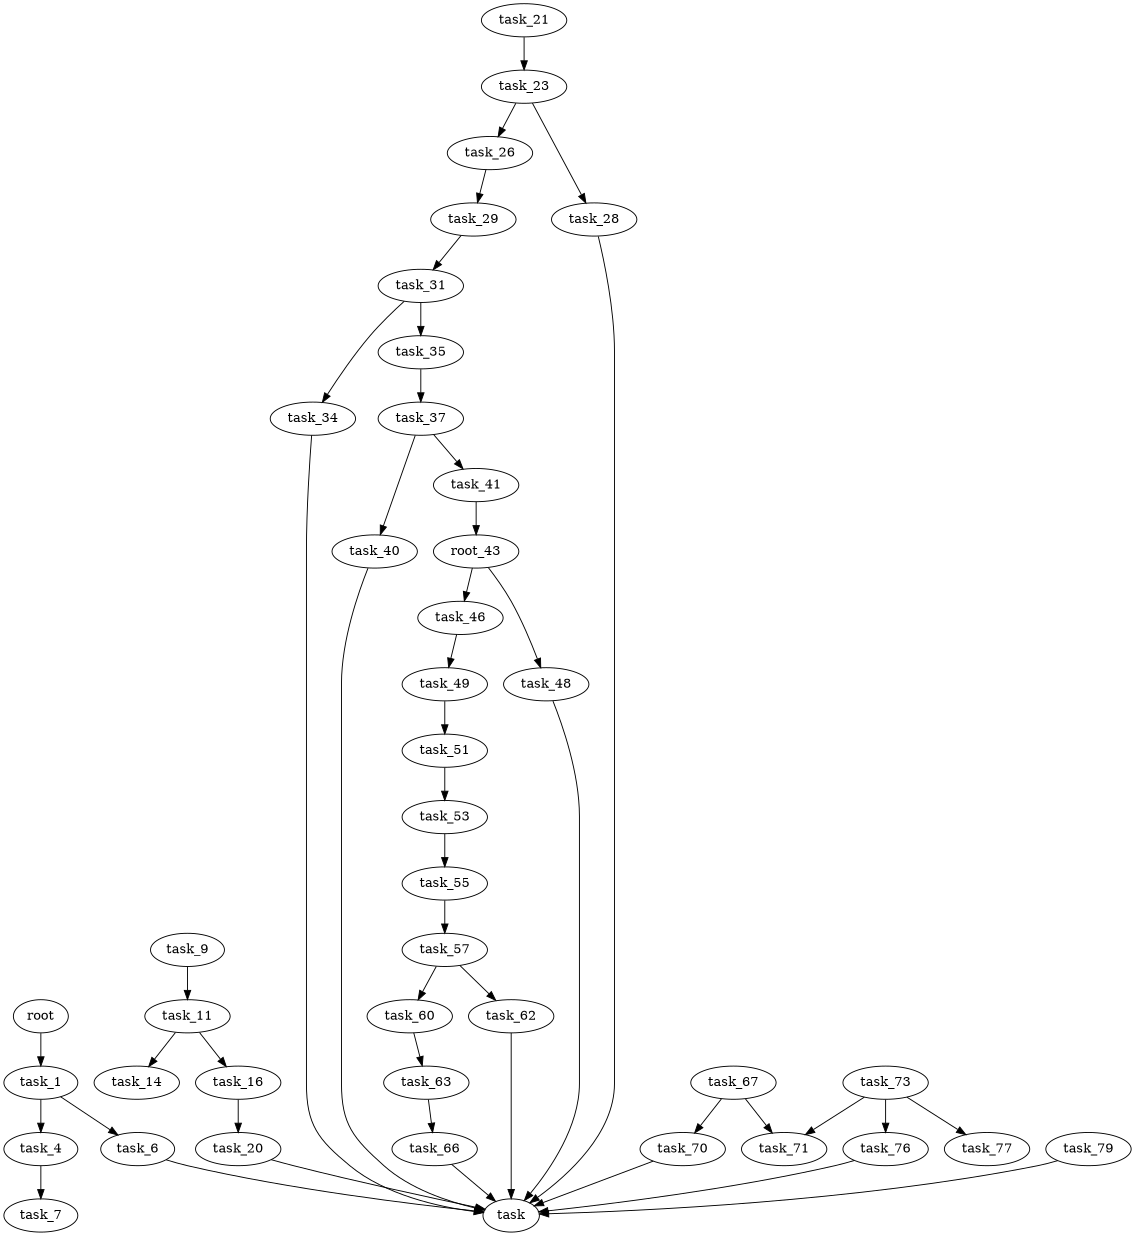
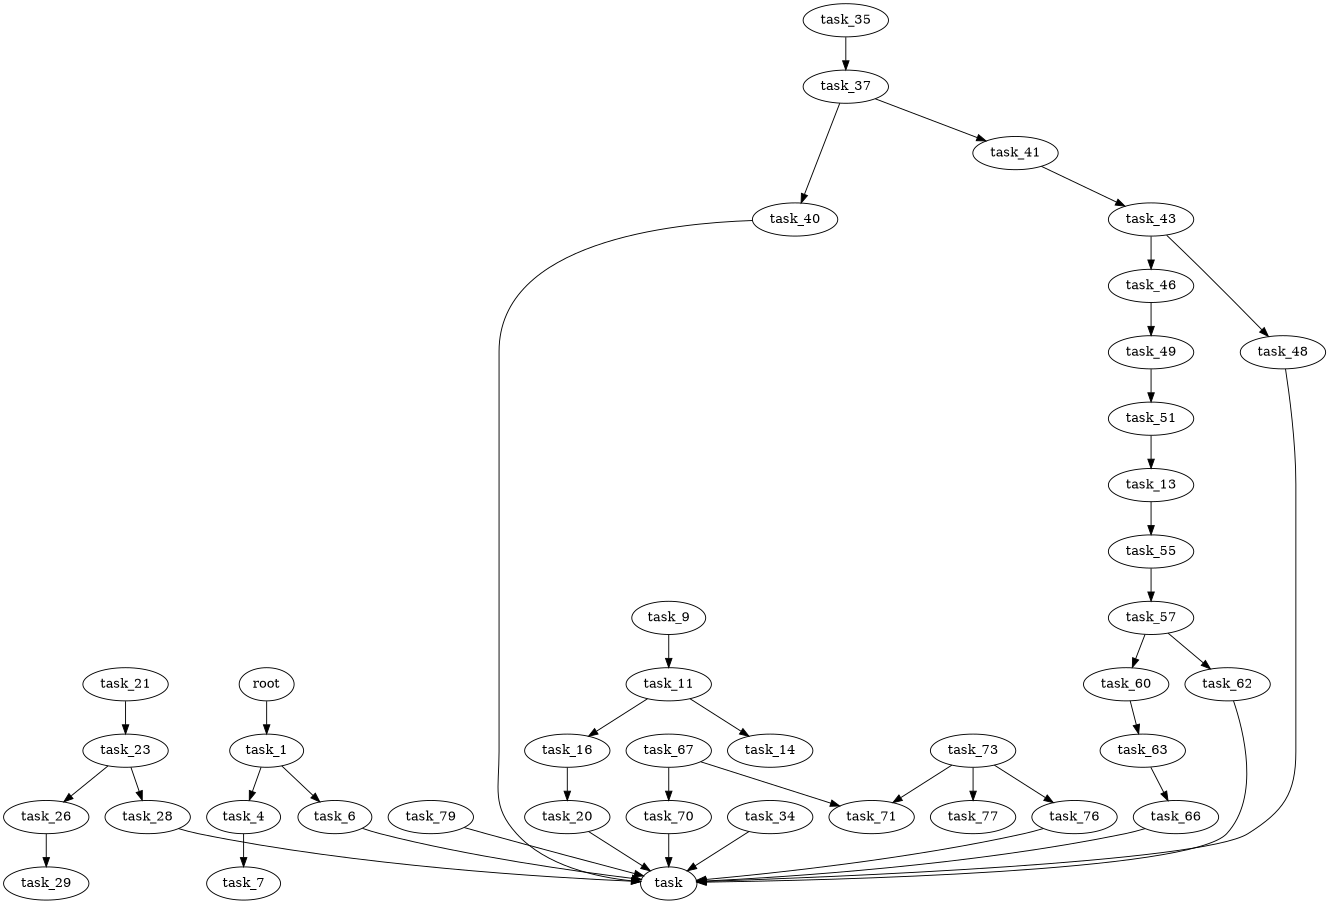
  digraph {
    root
    task_1
    task_4
    task_6
    task_7
    n6 [label=task]
    task_9
    task_11
    task_14
    task_16
    task_20
    task_21
    task_23
    task_26
    task_28
    task_29
-   task_31
    task_34
    task_35
    task_37
    task_40
    task_41
-   task_43 [label=root_43]
+   task_43
    task_46
    task_48
    task_49
    task_51
-   task_53
+   task_53 [label=task_13]
    task_55
    task_57
    task_60
    task_62
    task_63
    task_66
    task_67
    task_70
    task_71
    task_73
    task_76
    task_77
    task_79
    root -> task_1
    task_1 -> task_4
    task_1 -> task_6
    task_4 -> task_7
    task_6 -> n6
    task_9 -> task_11
    task_11 -> task_14
    task_11 -> task_16
    task_16 -> task_20
    task_20 -> n6
    task_21 -> task_23
    task_23 -> task_26
    task_23 -> task_28
    task_26 -> task_29
    task_28 -> n6
-   task_29 -> task_31
-   task_31 -> task_34
-   task_31 -> task_35
    task_34 -> n6
    task_35 -> task_37
    task_37 -> task_40
    task_37 -> task_41
    task_40 -> n6
    task_41 -> task_43
    task_43 -> task_46
    task_43 -> task_48
    task_46 -> task_49
    task_48 -> n6
    task_49 -> task_51
    task_51 -> task_53
    task_53 -> task_55
    task_55 -> task_57
    task_57 -> task_60
    task_57 -> task_62
    task_60 -> task_63
    task_62 -> n6
    task_63 -> task_66
    task_66 -> n6
    task_67 -> task_70
    task_67 -> task_71
    task_70 -> n6
    task_73 -> task_71
    task_73 -> task_76
    task_73 -> task_77
    task_76 -> n6
    task_79 -> n6
  }
